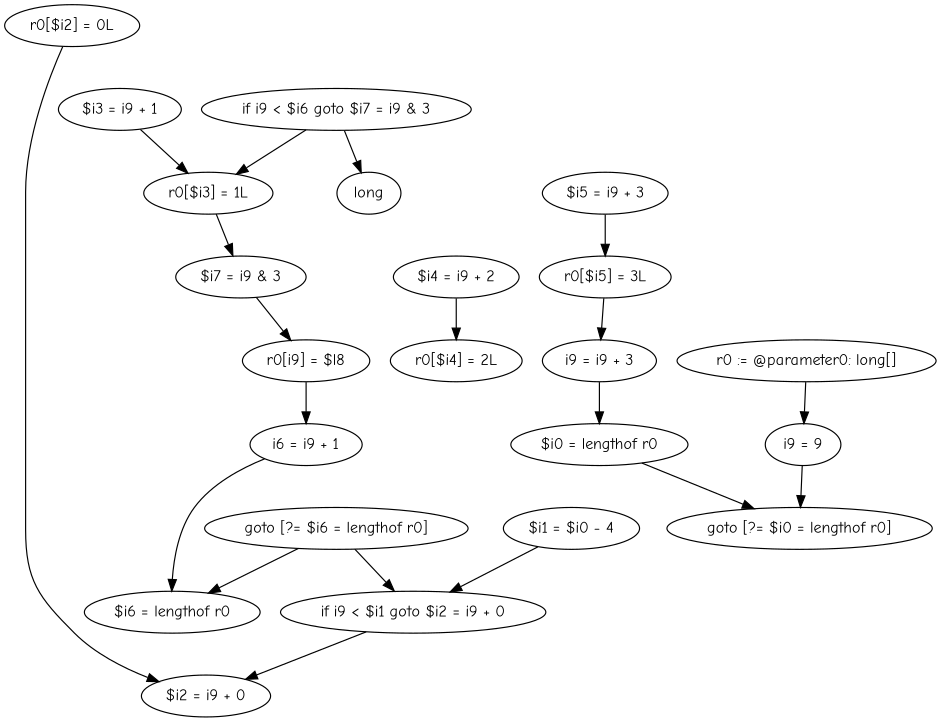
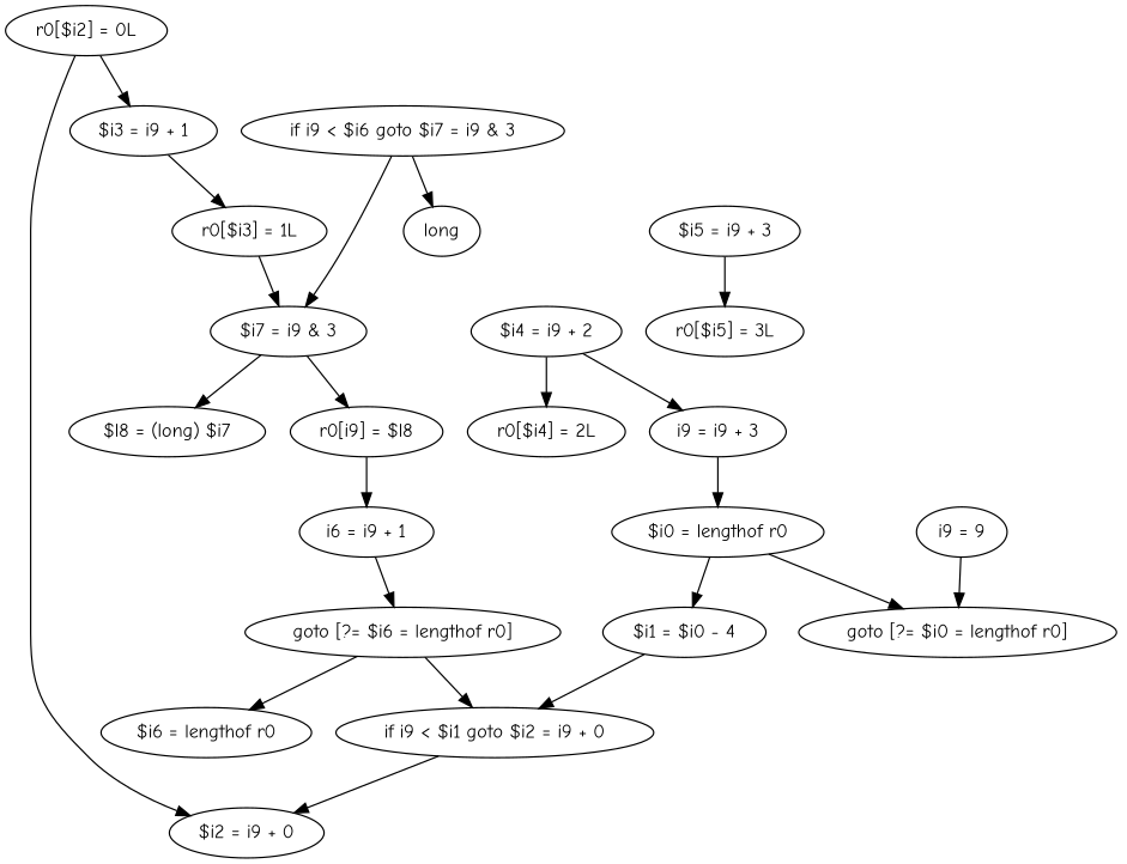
  digraph {
    fontname="Comic Neue"
    node [fontname="Comic Neue"]
    edge [fontname="Comic Neue"]
    n1 [label="i9 = 9"]
-   "r0 := @parameter0: long[]"
    "goto [?= $i0 = lengthof r0]"
    "$i0 = lengthof r0"
    "$i1 = $i0 - 4"
    "r0[$i2] = 0L"
    "$i2 = i9 + 0"
    "$i3 = i9 + 1"
    "r0[$i3] = 1L"
    "$i7 = i9 & 3"
    "$i4 = i9 + 2"
    "r0[$i4] = 2L"
    "$i5 = i9 + 3"
    "r0[$i5] = 3L"
    n15 [label="i9 = i9 + 3"]
    "if i9 < $i1 goto $i2 = i9 + 0"
    "goto [?= $i6 = lengthof r0]"
    "$i6 = lengthof r0"
+   "$l8 = (long) $i7"
    "r0[i9] = $l8"
    n21 [label="i6 = i9 + 1"]
    "if i9 < $i6 goto $i7 = i9 & 3"
    n23 [label=long]
    n1 -> "goto [?= $i0 = lengthof r0]"
-   "r0 := @parameter0: long[]" -> n1
    "$i0 = lengthof r0" -> "goto [?= $i0 = lengthof r0]"
+   "$i0 = lengthof r0" -> "$i1 = $i0 - 4"
    "$i1 = $i0 - 4" -> "if i9 < $i1 goto $i2 = i9 + 0"
    "r0[$i2] = 0L" -> "$i2 = i9 + 0"
+   "r0[$i2] = 0L" -> "$i3 = i9 + 1"
    "$i3 = i9 + 1" -> "r0[$i3] = 1L"
    "r0[$i3] = 1L" -> "$i7 = i9 & 3"
+   "$i7 = i9 & 3" -> "$l8 = (long) $i7"
    "$i7 = i9 & 3" -> "r0[i9] = $l8"
    "$i4 = i9 + 2" -> "r0[$i4] = 2L"
    "$i5 = i9 + 3" -> "r0[$i5] = 3L"
-   "r0[$i5] = 3L" -> n15
+   "$i4 = i9 + 2" -> n15
    n15 -> "$i0 = lengthof r0"
    "if i9 < $i1 goto $i2 = i9 + 0" -> "$i2 = i9 + 0"
    "goto [?= $i6 = lengthof r0]" -> "if i9 < $i1 goto $i2 = i9 + 0"
    "goto [?= $i6 = lengthof r0]" -> "$i6 = lengthof r0"
    "r0[i9] = $l8" -> n21
-   n21 -> "$i6 = lengthof r0"
-   "if i9 < $i6 goto $i7 = i9 & 3" -> "r0[$i3] = 1L"
+   n21 -> "goto [?= $i6 = lengthof r0]"
+   "if i9 < $i6 goto $i7 = i9 & 3" -> "$i7 = i9 & 3"
    "if i9 < $i6 goto $i7 = i9 & 3" -> n23
  }
